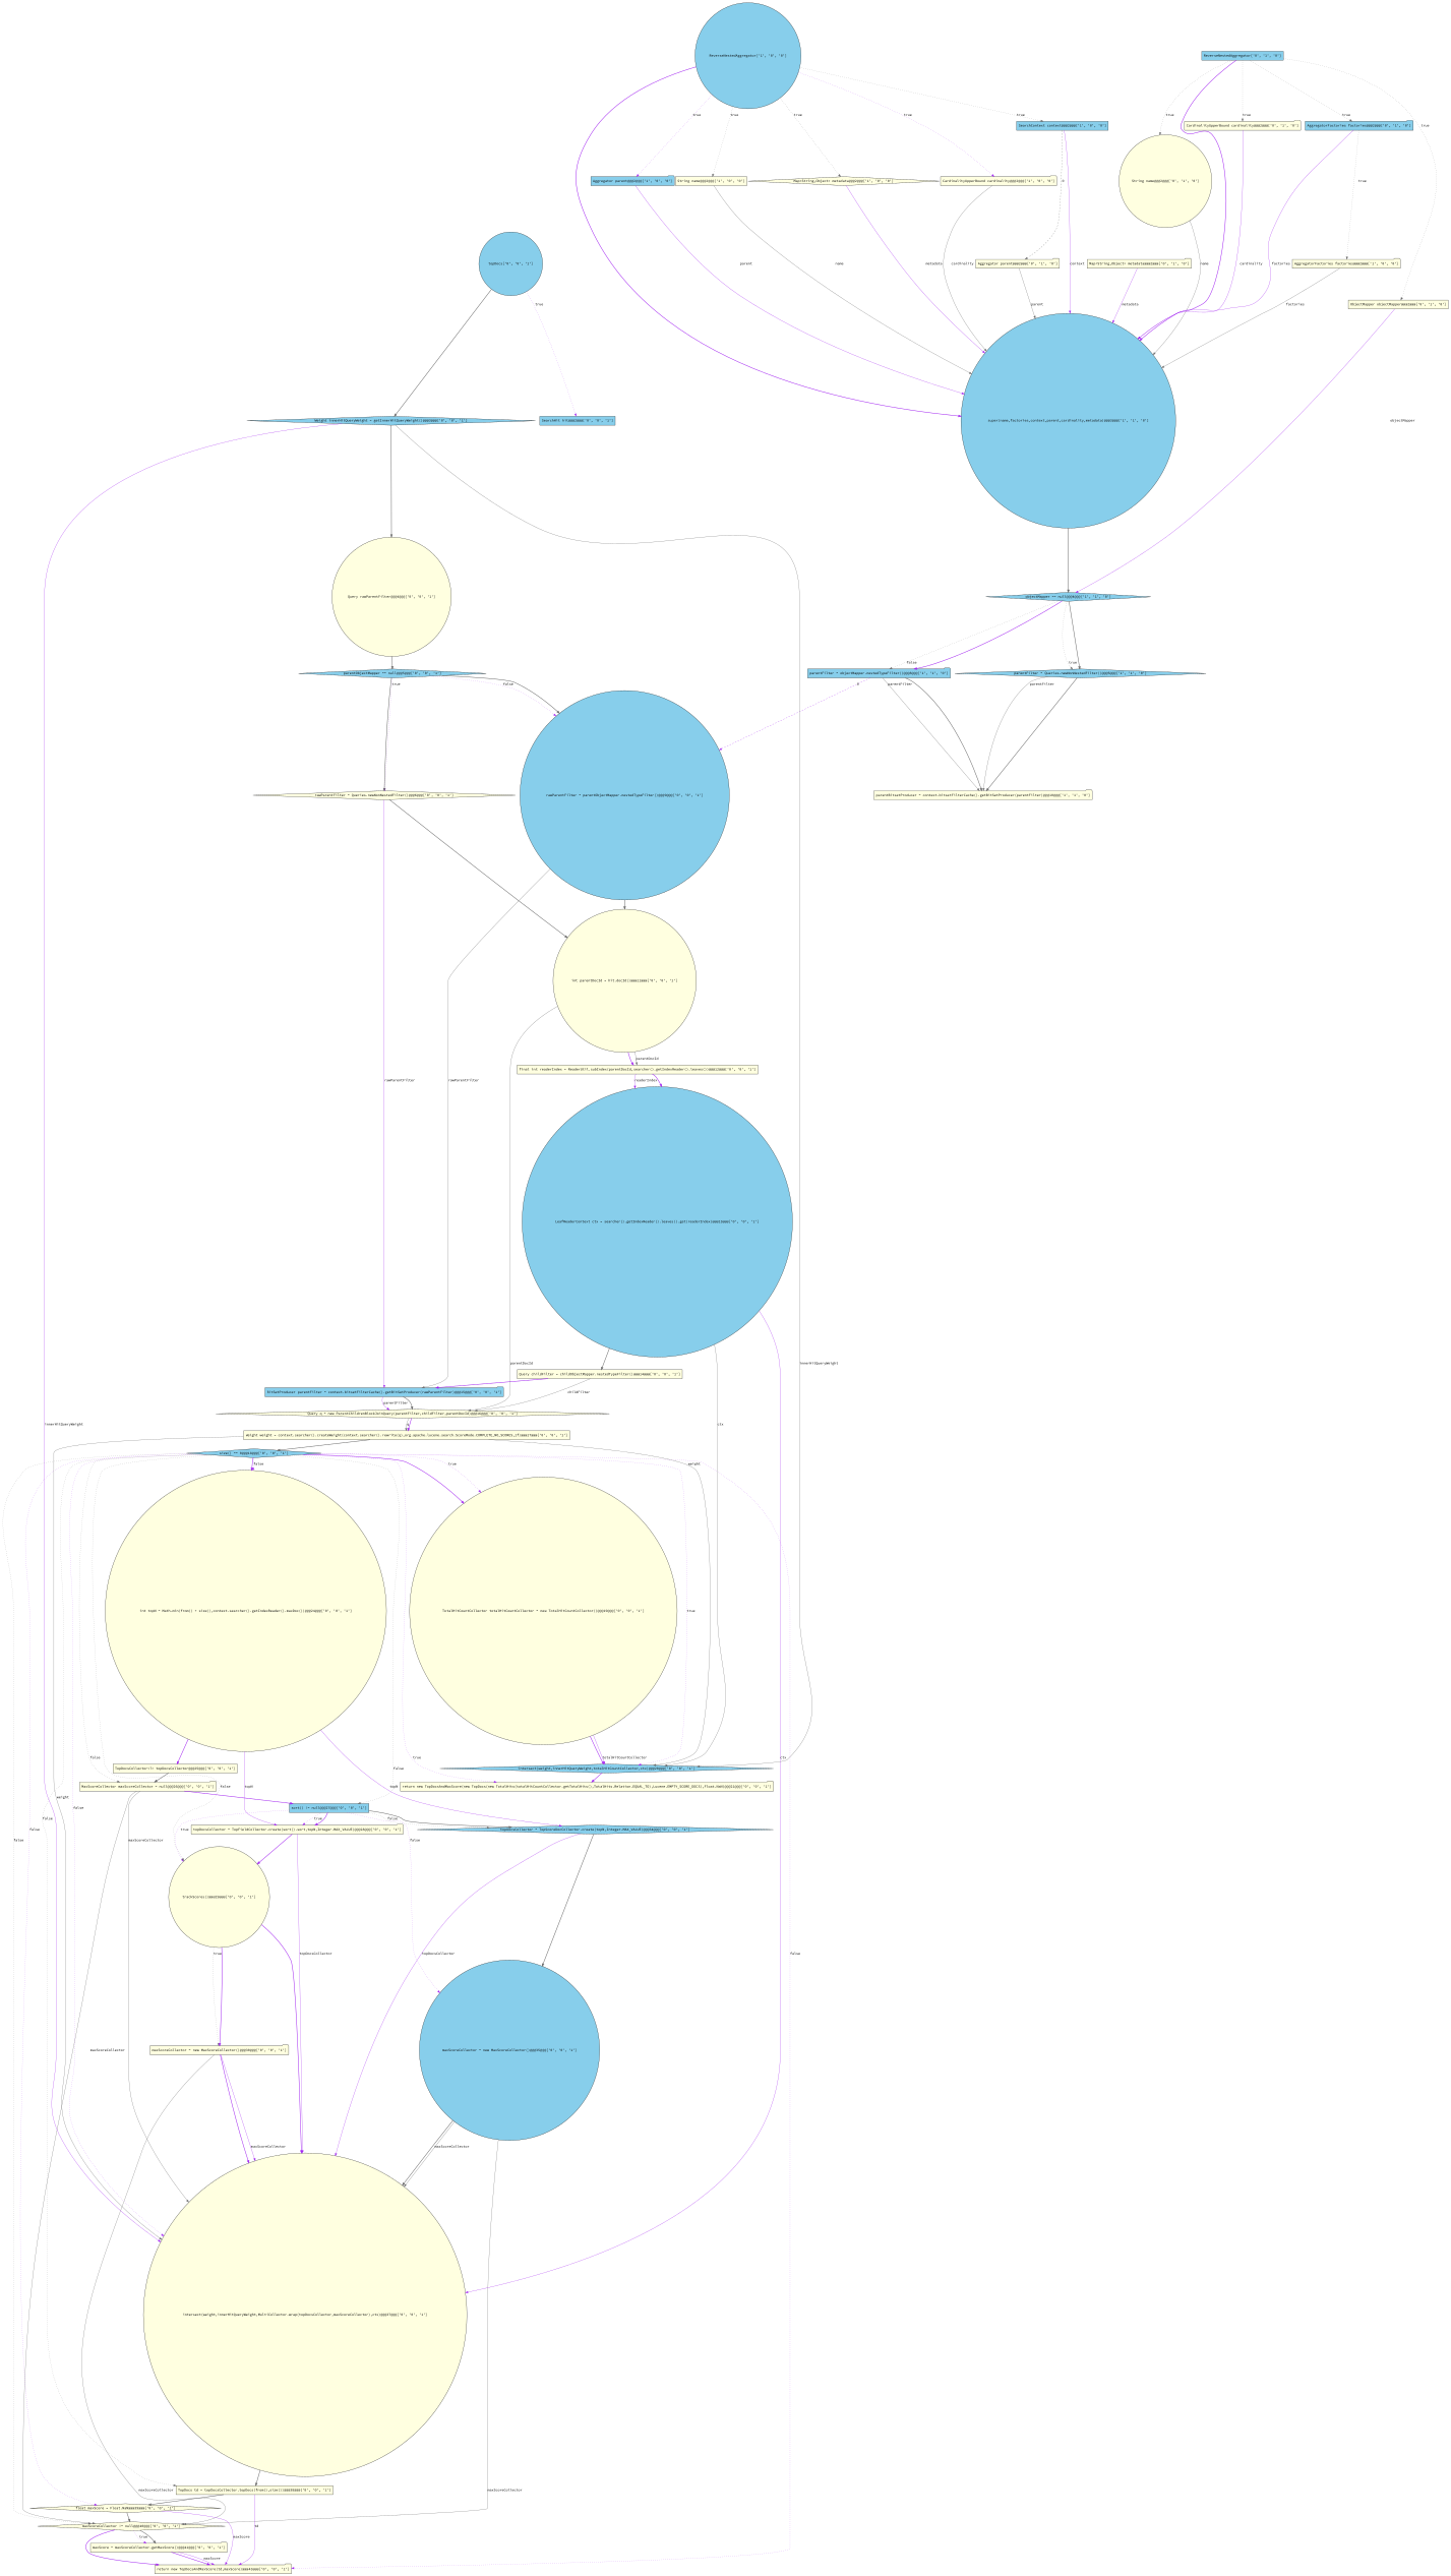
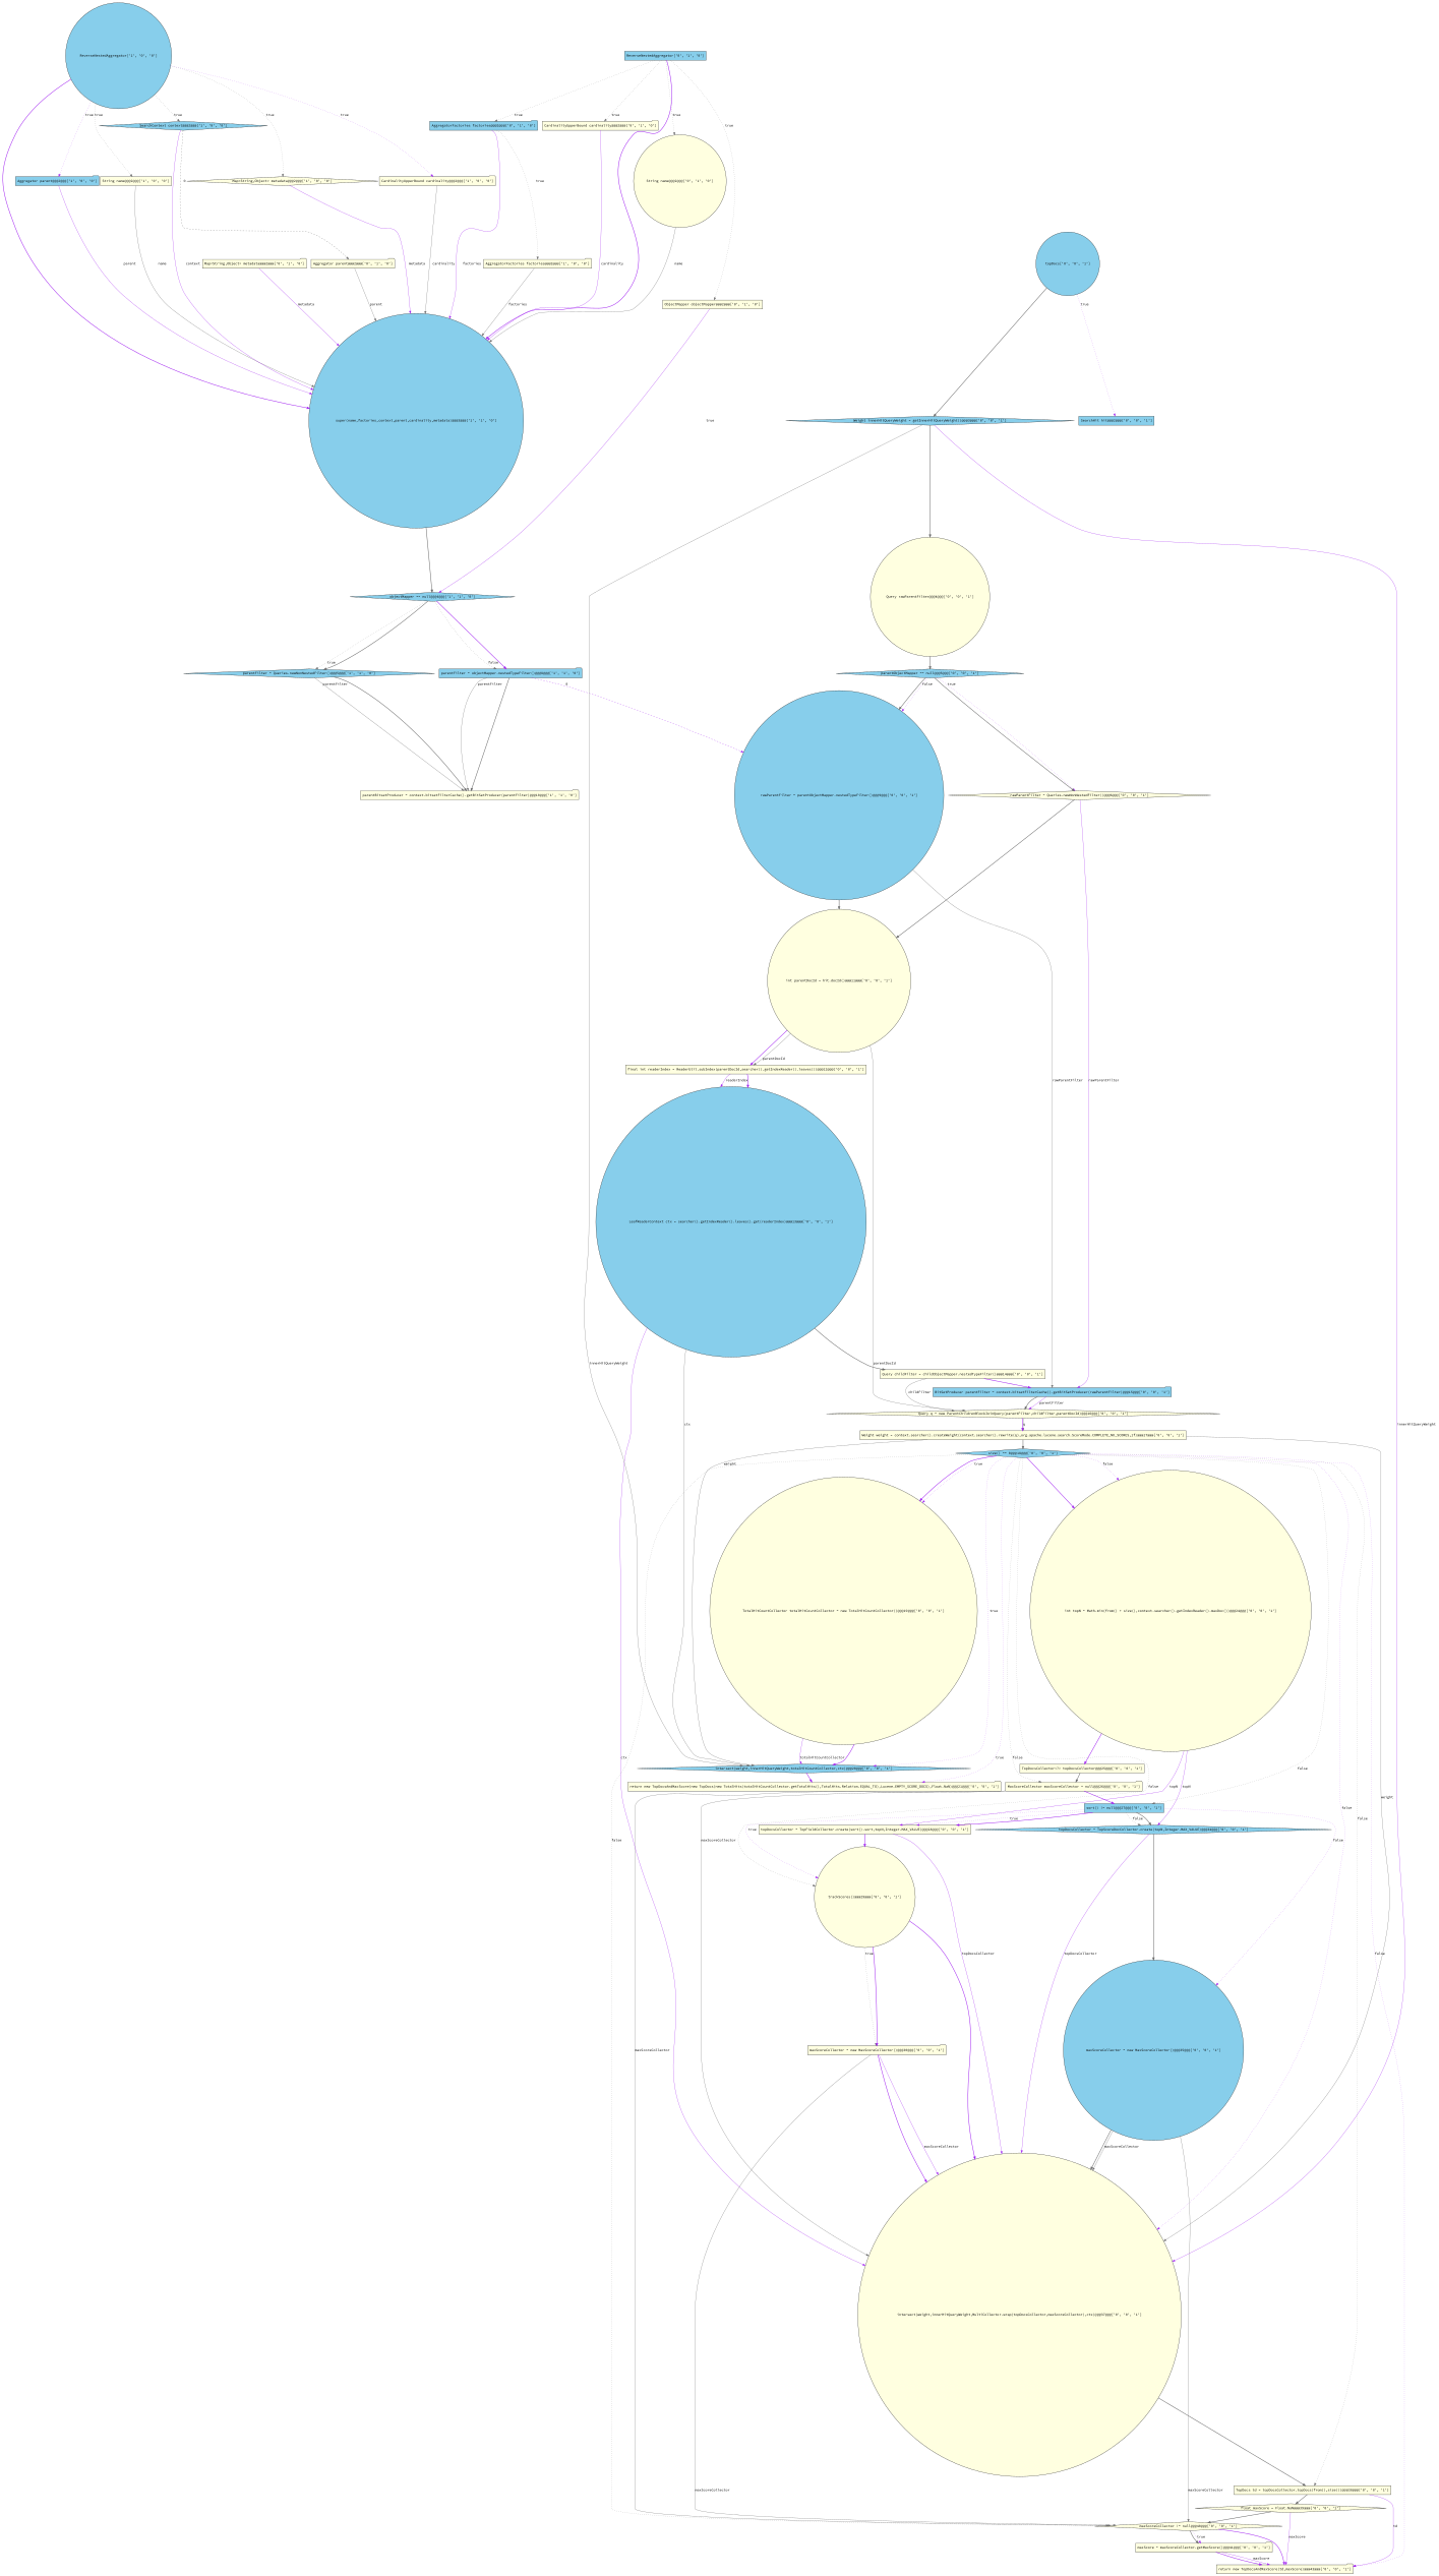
  digraph {
    fontname="Source Code Pro"
    node [fillcolor=lightyellow fontname="Source Code Pro" shape=folder style=filled]
    edge [color=gray40 fontname="Source Code Pro" style=bold]
    n1 [fillcolor=skyblue label="intersect(weight,innerHitQueryWeight,totalHitCountCollector,ctx)@@@20@@@['0', '0', '1']" shape=diamond]
    n2 [label="return new TopDocsAndMaxScore(new TopDocs(new TotalHits(totalHitCountCollector.getTotalHits(),TotalHits.Relation.EQUAL_TO),Lucene.EMPTY_SCORE_DOCS),Float.NaN)@@@21@@@['0', '0', '1']"]
    n3 [label="Aggregator parent@@@2@@@['0', '1', '0']"]
    n4 [fillcolor=skyblue label="super(name,factories,context,parent,cardinality,metadata)@@@3@@@['1', '1', '0']" shape=circle]
    n5 [fillcolor=skyblue label="objectMapper == null@@@4@@@['1', '1', '0']" shape=diamond]
    n6 [label="int topN = Math.min(from() + size(),context.searcher().getIndexReader().maxDoc())@@@24@@@['0', '0', '1']" shape=circle]
    n7 [label="TopDocsCollector<?> topDocsCollector@@@25@@@['0', '0', '1']" shape=box]
    n8 [label="topDocsCollector = TopFieldCollector.create(sort().sort,topN,Integer.MAX_VALUE)@@@28@@@['0', '0', '1']"]
    n9 [fillcolor=skyblue label="topDocsCollector = TopScoreDocCollector.create(topN,Integer.MAX_VALUE)@@@34@@@['0', '0', '1']" shape=diamond]
    n10 [label="MaxScoreCollector maxScoreCollector = null@@@26@@@['0', '0', '1']"]
    n11 [label="intersect(weight,innerHitQueryWeight,MultiCollector.wrap(topDocsCollector,maxScoreCollector),ctx)@@@37@@@['0', '0', '1']" shape=circle]
    n12 [label="trackScores()@@@29@@@['0', '0', '1']" shape=circle]
    n13 [fillcolor=skyblue label="maxScoreCollector = new MaxScoreCollector()@@@35@@@['0', '0', '1']" shape=circle]
    n14 [fillcolor=skyblue label="ReverseNestedAggregator['1', '0', '0']" shape=circle]
    n15 [fillcolor=skyblue label="Aggregator parent@@@2@@@['1', '0', '0']"]
    n16 [label="String name@@@2@@@['1', '0', '0']" shape=box]
-   n17 [fillcolor=skyblue label="SearchContext context@@@2@@@['1', '0', '0']" shape=box]
+   n17 [fillcolor=skyblue label="SearchContext context@@@2@@@['1', '0', '0']" shape=diamond]
    n18 [label="Map<String,Object> metadata@@@2@@@['1', '0', '0']" shape=diamond]
    n19 [label="CardinalityUpperBound cardinality@@@2@@@['1', '0', '0']"]
    n20 [label="AggregatorFactories factories@@@2@@@['1', '0', '0']"]
    n21 [label="String name@@@2@@@['0', '1', '0']" shape=circle]
    n22 [fillcolor=skyblue label="parentFilter = objectMapper.nestedTypeFilter()@@@8@@@['1', '1', '0']"]
    n23 [fillcolor=skyblue label="parentFilter = Queries.newNonNestedFilter()@@@5@@@['1', '1', '0']" shape=diamond]
    n24 [label="Map<String,Object> metadata@@@2@@@['0', '1', '0']"]
    n25 [label="final int readerIndex = ReaderUtil.subIndex(parentDocId,searcher().getIndexReader().leaves())@@@12@@@['0', '0', '1']" shape=box]
    n26 [fillcolor=skyblue label="LeafReaderContext ctx = searcher().getIndexReader().leaves().get(readerIndex)@@@13@@@['0', '0', '1']" shape=circle]
    n27 [label="Query childFilter = childObjectMapper.nestedTypeFilter()@@@14@@@['0', '0', '1']" shape=box]
    n28 [label="maxScoreCollector = new MaxScoreCollector()@@@30@@@['0', '0', '1']"]
    n29 [label="maxScoreCollector != null@@@40@@@['0', '0', '1']" shape=diamond]
    n30 [label="return new TopDocsAndMaxScore(td,maxScore)@@@43@@@['0', '0', '1']"]
    n31 [label="maxScore = maxScoreCollector.getMaxScore()@@@41@@@['0', '0', '1']"]
    n32 [label="TopDocs td = topDocsCollector.topDocs(from(),size())@@@38@@@['0', '0', '1']" shape=box]
    n33 [fillcolor=skyblue label="topDocs['0', '0', '1']" shape=circle]
    n34 [fillcolor=skyblue label="Weight innerHitQueryWeight = getInnerHitQueryWeight()@@@3@@@['0', '0', '1']" shape=diamond]
    n35 [fillcolor=skyblue label="SearchHit hit@@@2@@@['0', '0', '1']" shape=box]
    n36 [label="Query rawParentFilter@@@4@@@['0', '0', '1']" shape=circle]
    n37 [fillcolor=skyblue label="sort() != null@@@27@@@['0', '0', '1']" shape=box]
    n38 [fillcolor=skyblue label="parentObjectMapper == null@@@5@@@['0', '0', '1']" shape=diamond]
    n39 [label="rawParentFilter = Queries.newNonNestedFilter()@@@6@@@['0', '0', '1']" shape=diamond]
    n40 [fillcolor=skyblue label="rawParentFilter = parentObjectMapper.nestedTypeFilter()@@@9@@@['0', '0', '1']" shape=circle]
    n41 [label="parentBitsetProducer = context.bitsetFilterCache().getBitSetProducer(parentFilter)@@@10@@@['1', '1', '0']"]
    n42 [label="int parentDocId = hit.docId()@@@11@@@['0', '0', '1']" shape=circle]
    n43 [fillcolor=skyblue label="BitSetProducer parentFilter = context.bitsetFilterCache().getBitSetProducer(rawParentFilter)@@@15@@@['0', '0', '1']"]
    n44 [label="Query q = new ParentChildrenBlockJoinQuery(parentFilter,childFilter,parentDocId)@@@16@@@['0', '0', '1']" shape=diamond]
    n45 [label="Weight weight = context.searcher().createWeight(context.searcher().rewrite(q),org.apache.lucene.search.ScoreMode.COMPLETE_NO_SCORES,1f)@@@17@@@['0', '0', '1']" shape=box]
    n46 [fillcolor=skyblue label="size() == 0@@@18@@@['0', '0', '1']" shape=diamond]
    n47 [label="float maxScore = Float.NaN@@@39@@@['0', '0', '1']" shape=diamond]
    n48 [label="TotalHitCountCollector totalHitCountCollector = new TotalHitCountCollector()@@@19@@@['0', '0', '1']" shape=circle]
    n49 [fillcolor=skyblue label="ReverseNestedAggregator['0', '1', '0']" shape=box]
    n50 [label="ObjectMapper objectMapper@@@2@@@['0', '1', '0']" shape=box]
    n51 [fillcolor=skyblue label="AggregatorFactories factories@@@2@@@['0', '1', '0']"]
    n52 [label="CardinalityUpperBound cardinality@@@2@@@['0', '1', '0']"]
    n1 -> n2 [color=purple]
    n3 -> n4 [label=parent style=solid]
    n4 -> n5
    n5 -> n22 [color=purple]
    n5 -> n22 [label=false style=dotted]
    n5 -> n23 [label=true style=dotted]
    n5 -> n23
    n6 -> n7 [color=purple]
    n6 -> n8 [color=purple label=topN style=solid]
    n6 -> n9 [color=purple label=topN style=solid]
    n7 -> n10
    n8 -> n11 [color=purple label=topDocsCollector style=solid]
    n8 -> n12 [color=purple]
    n9 -> n11 [color=purple label=topDocsCollector style=solid]
    n9 -> n13
    n10 -> n11 [label=maxScoreCollector style=solid]
    n10 -> n29 [label=maxScoreCollector style=solid]
    n10 -> n37 [color=purple]
    n11 -> n32
    n12 -> n11 [color=purple]
    n12 -> n28 [label=true style=dotted]
    n12 -> n28 [color=purple]
    n13 -> n11 [label=maxScoreCollector style=solid]
    n13 -> n11
    n13 -> n29 [label=maxScoreCollector style=solid]
    n14 -> n4 [color=purple]
    n14 -> n15 [color=purple label=true style=dotted]
    n14 -> n16 [label=true style=dotted]
    n14 -> n17 [label=true style=dotted]
    n14 -> n18 [label=true style=dotted]
    n14 -> n19 [color=purple label=true style=dotted]
    n15 -> n4 [color=purple label=parent style=solid]
    n16 -> n4 [label=name style=solid]
    n17 -> n3 [label=0 style=dashed]
    n17 -> n4 [color=purple label=context style=solid]
    n18 -> n4 [color=purple label=metadata style=solid]
    n19 -> n4 [label=cardinality style=solid]
    n20 -> n4 [label=factories style=solid]
    n21 -> n4 [label=name style=solid]
    n22 -> n40 [color=purple label=0 style=dashed]
    n22 -> n41 [label=parentFilter style=solid]
    n22 -> n41
    n23 -> n41 [label=parentFilter style=solid]
    n23 -> n41
    n24 -> n4 [color=purple label=metadata style=solid]
    n25 -> n26 [color=purple label=readerIndex style=solid]
    n25 -> n26 [color=purple]
    n26 -> n1 [label=ctx style=solid]
    n26 -> n11 [color=purple label=ctx style=solid]
    n26 -> n27
    n27 -> n43 [color=purple]
    n27 -> n44 [label=childFilter style=solid]
    n28 -> n11 [color=purple]
    n28 -> n11 [color=purple label=maxScoreCollector style=solid]
    n28 -> n29 [label=maxScoreCollector style=solid]
    n29 -> n30 [color=purple]
    n29 -> n31 [color=purple label=true style=dotted]
    n29 -> n31
    n31 -> n30 [color=purple]
    n31 -> n30 [color=purple label=maxScore style=solid]
    n32 -> n30 [color=purple label=td style=solid]
    n32 -> n47
    n33 -> n34
    n33 -> n35 [color=purple label=true style=dotted]
    n34 -> n1 [label=innerHitQueryWeight style=solid]
    n34 -> n11 [color=purple label=innerHitQueryWeight style=solid]
    n34 -> n36
    n36 -> n38
    n37 -> n8 [color=purple label=true style=dotted]
    n37 -> n8 [color=purple]
    n37 -> n9
    n37 -> n9 [label=false style=dotted]
    n37 -> n12 [color=purple label=true style=dotted]
    n37 -> n13 [color=purple label=false style=dotted]
    n38 -> n39 [color=purple label=true style=dotted]
    n38 -> n39
    n38 -> n40 [color=purple label=false style=dotted]
    n38 -> n40
    n39 -> n42
    n39 -> n43 [color=purple label=rawParentFilter style=solid]
    n40 -> n42
    n40 -> n43 [label=rawParentFilter style=solid]
    n42 -> n25 [color=purple]
    n42 -> n25 [label=parentDocId style=solid]
    n42 -> n44 [label=parentDocId style=solid]
    n43 -> n44
    n43 -> n44 [color=purple label=parentFilter style=solid]
    n44 -> n45 [label=q style=solid]
    n44 -> n45 [color=purple]
    n45 -> n1 [label=weight style=solid]
    n45 -> n11 [label=weight style=solid]
    n45 -> n46
    n46 -> n1 [color=purple label=true style=dotted]
    n46 -> n2 [color=purple label=true style=dotted]
    n46 -> n6 [color=purple label=false style=dotted]
    n46 -> n6 [color=purple]
    n46 -> n10 [label=false style=dotted]
    n46 -> n11 [color=purple label=false style=dotted]
    n46 -> n12 [label=false style=dotted]
    n46 -> n29 [label=false style=dotted]
    n46 -> n30 [color=purple label=false style=dotted]
    n46 -> n32 [label=false style=dotted]
    n46 -> n37 [label=false style=dotted]
-   n46 -> n47 [color=purple label=false style=dotted]
    n46 -> n48 [color=purple label=true style=dotted]
    n46 -> n48 [color=purple]
    n47 -> n29
    n47 -> n30 [color=purple label=maxScore style=solid]
    n48 -> n1 [color=purple label=totalHitCountCollector style=solid]
    n48 -> n1 [color=purple]
    n49 -> n4 [color=purple]
    n49 -> n21 [label=true style=dotted]
    n49 -> n50 [label=true style=dotted]
    n49 -> n51 [label=true style=dotted]
    n49 -> n52 [label=true style=dotted]
-   n50 -> n5 [color=purple label=objectMapper style=solid]
+   n50 -> n5 [color=purple label=true style=solid]
    n51 -> n4 [color=purple label=factories style=solid]
    n51 -> n20 [label=true style=dotted]
    n52 -> n4 [color=purple label=cardinality style=solid]
  }
